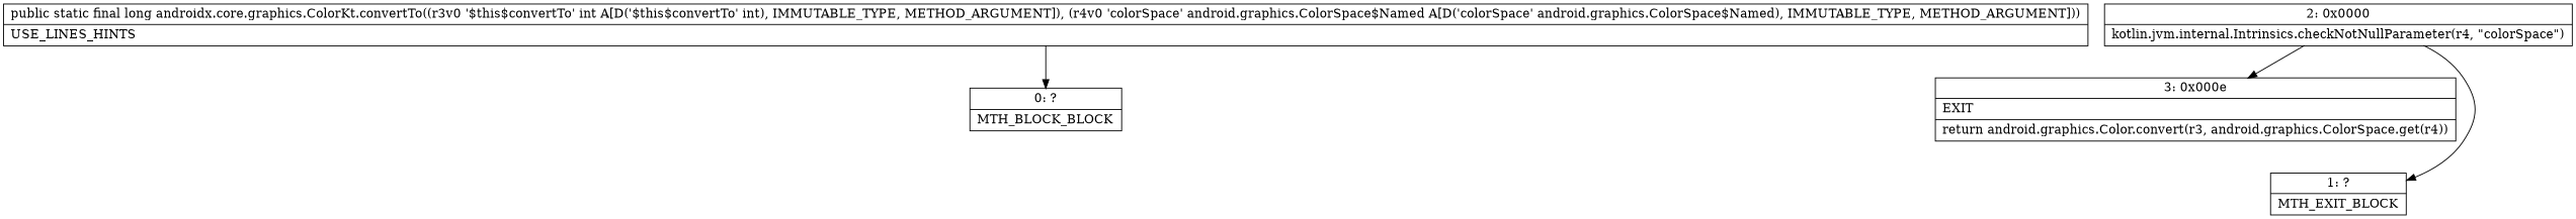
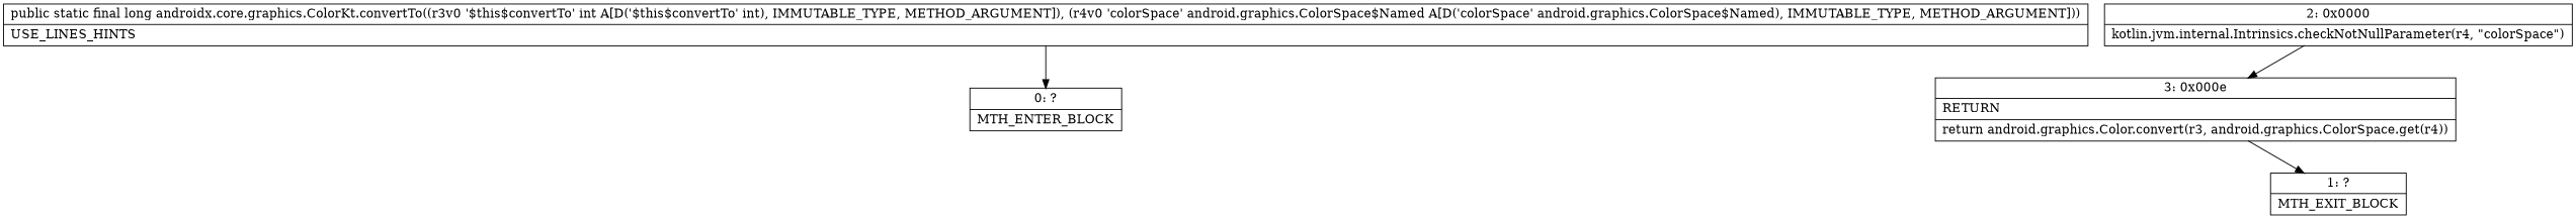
  digraph {
    node [shape=record]
-   n1 [label="{0\:\ ?|MTH_BLOCK_BLOCK\l}"]
+   n1 [label="{0\:\ ?|MTH_ENTER_BLOCK\l}"]
    n2 [label="{2\:\ 0x0000|kotlin.jvm.internal.Intrinsics.checkNotNullParameter(r4, \"colorSpace\")\l}"]
-   n3 [label="{3\:\ 0x000e|EXIT\l|return android.graphics.Color.convert(r3, android.graphics.ColorSpace.get(r4))\l}"]
+   n3 [label="{3\:\ 0x000e|RETURN\l|return android.graphics.Color.convert(r3, android.graphics.ColorSpace.get(r4))\l}"]
    n4 [label="{1\:\ ?|MTH_EXIT_BLOCK\l}"]
    n5 [label="{public static final long androidx.core.graphics.ColorKt.convertTo((r3v0 '$this$convertTo' int A[D('$this$convertTo' int), IMMUTABLE_TYPE, METHOD_ARGUMENT]), (r4v0 'colorSpace' android.graphics.ColorSpace$Named A[D('colorSpace' android.graphics.ColorSpace$Named), IMMUTABLE_TYPE, METHOD_ARGUMENT]))  | USE_LINES_HINTS\l}"]
    n2 -> n3
-   n2 -> n4
+   n3 -> n4
    n5 -> n1
  }
